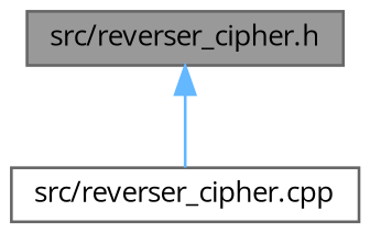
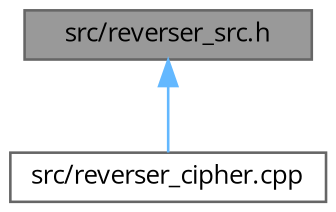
  digraph {
    fontname="Open Sans"
    node [fontname="Open Sans" fontsize=10 shape=box style=filled]
-   n1 [color=gray40 fillcolor=grey60 fontcolor=black height=0.2 label="src/reverser_cipher.h" width=0.4]
+   n1 [color=gray40 fillcolor=grey60 fontcolor=black height=0.2 label="src/reverser_src.h" width=0.4]
    n2 [color=grey40 fillcolor=white height=0.2 label="src/reverser_cipher.cpp" width=0.4]
    n1 -> n2 [color=steelblue1 dir=back fontname="Open Sans" fontsize=10 labelfontname=Helvetica labelfontsize=10 style=solid]
  }
